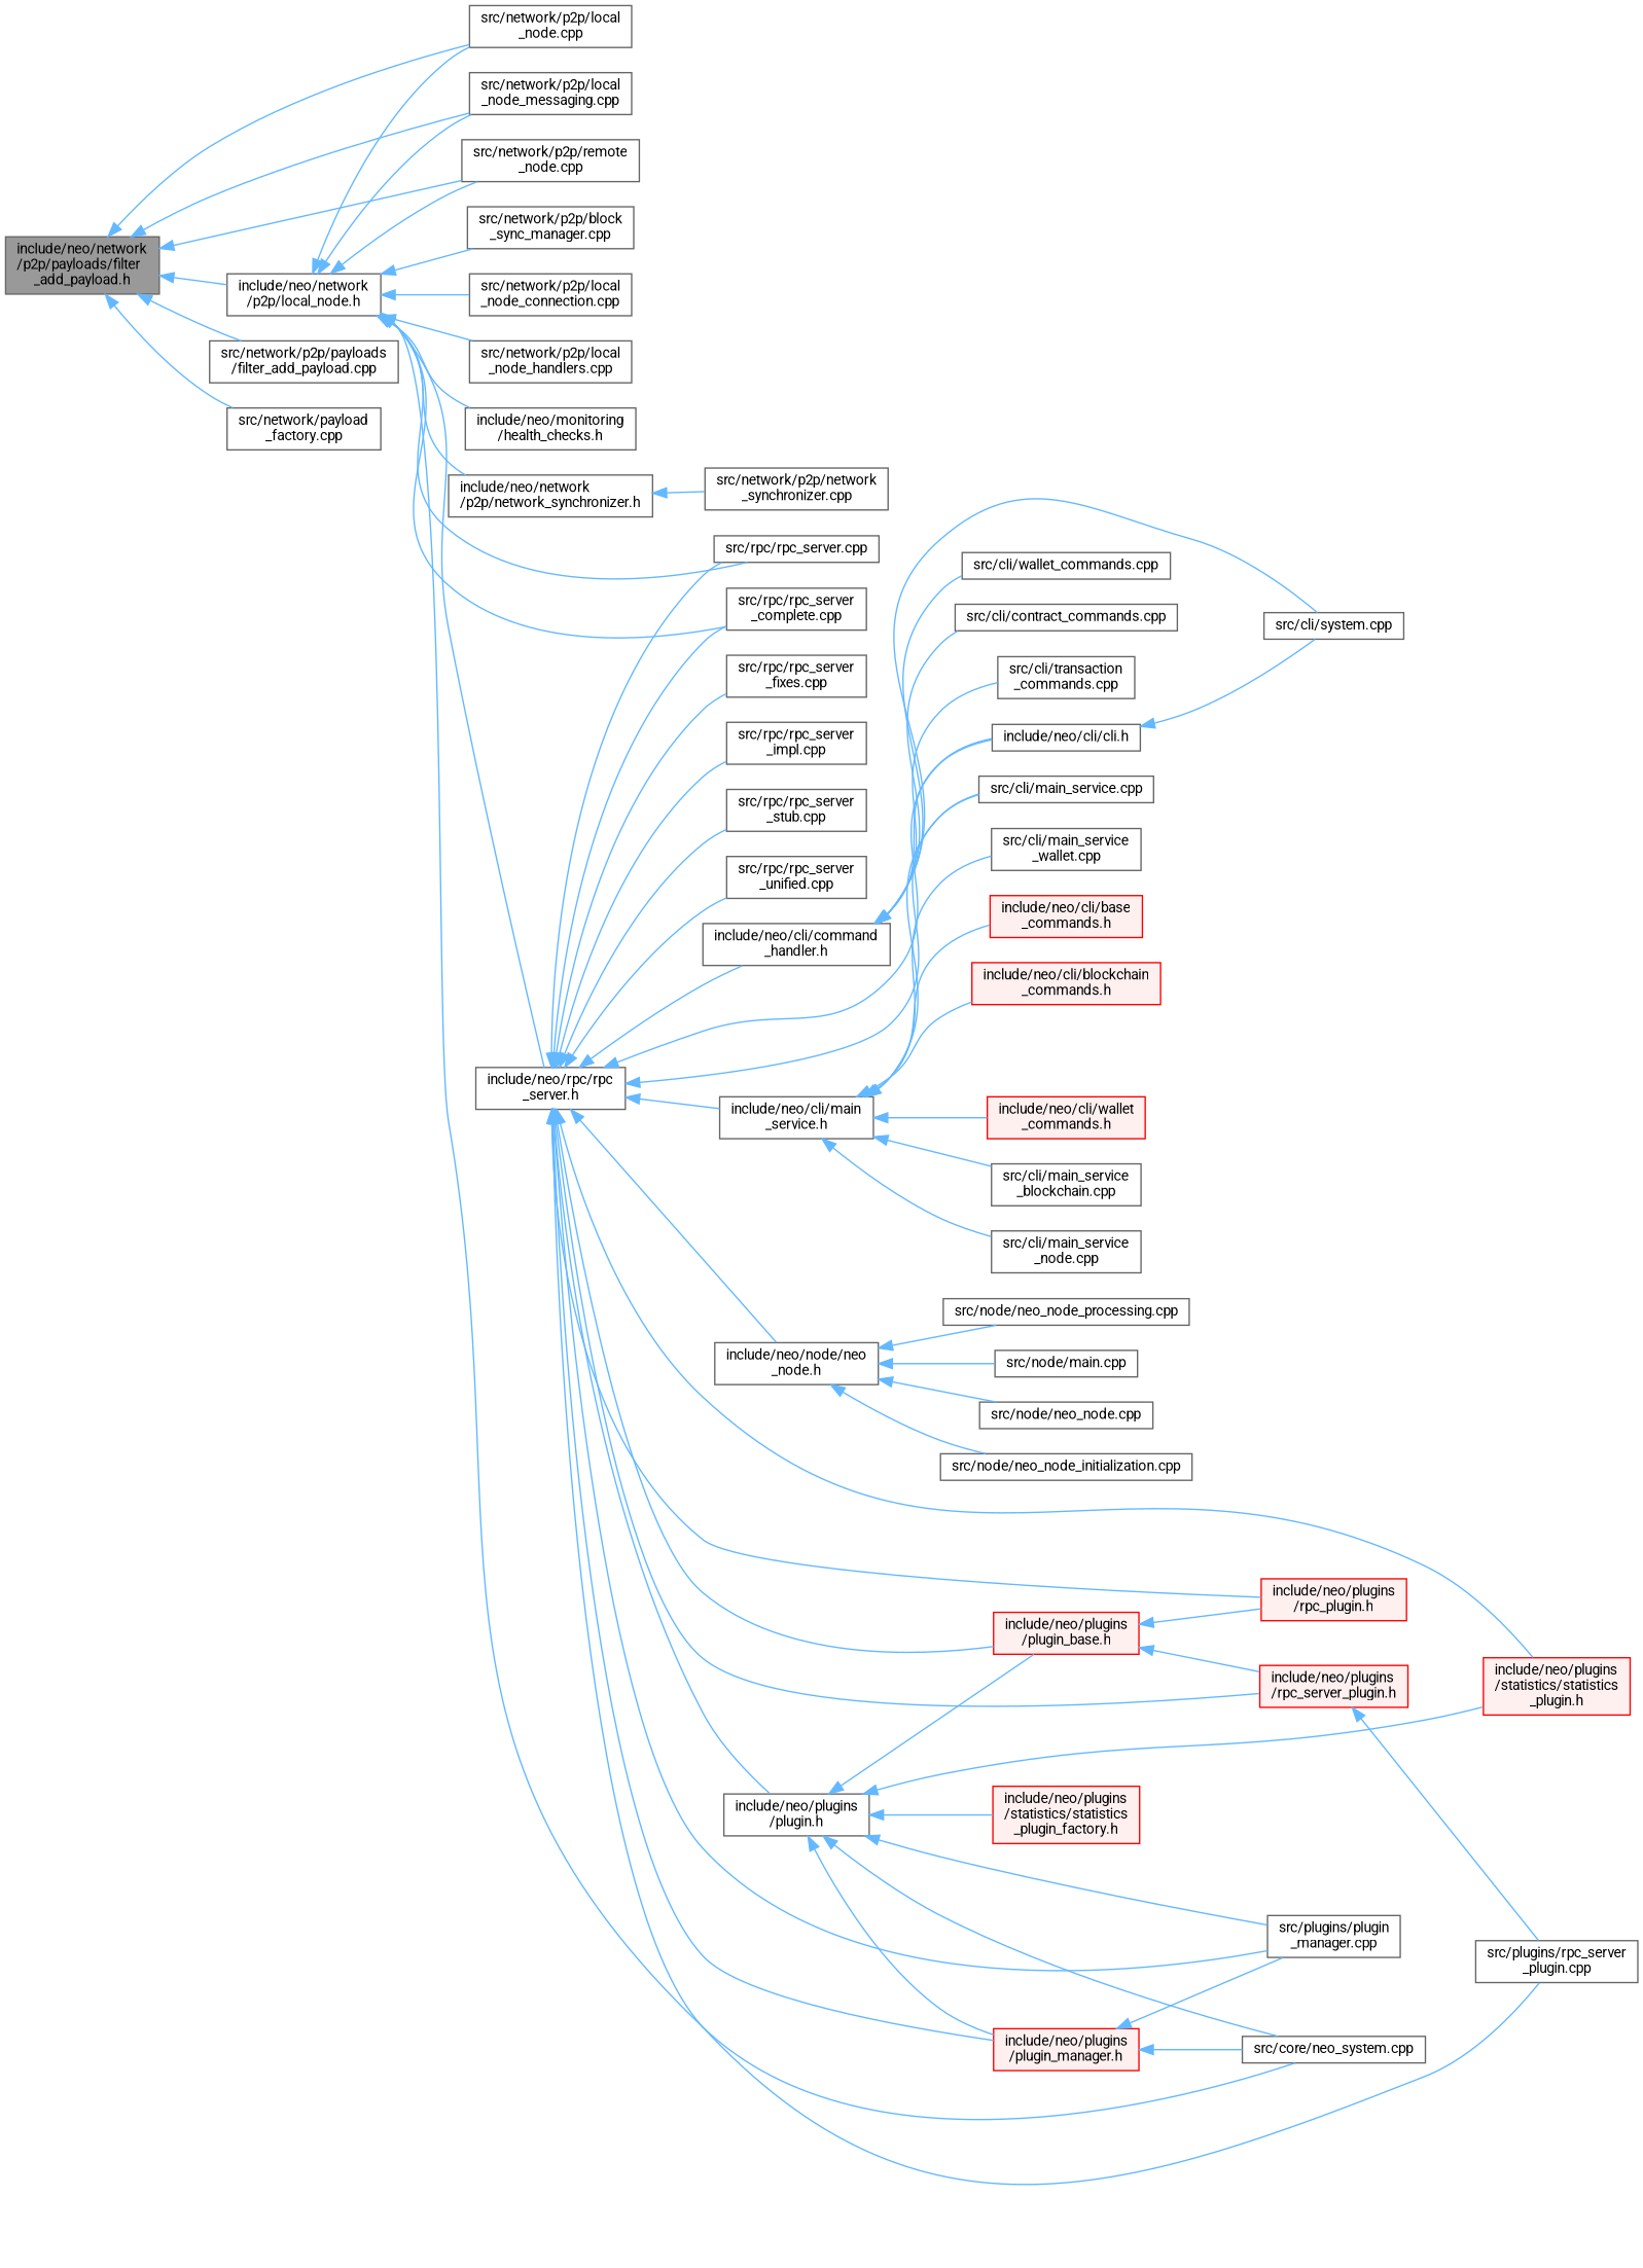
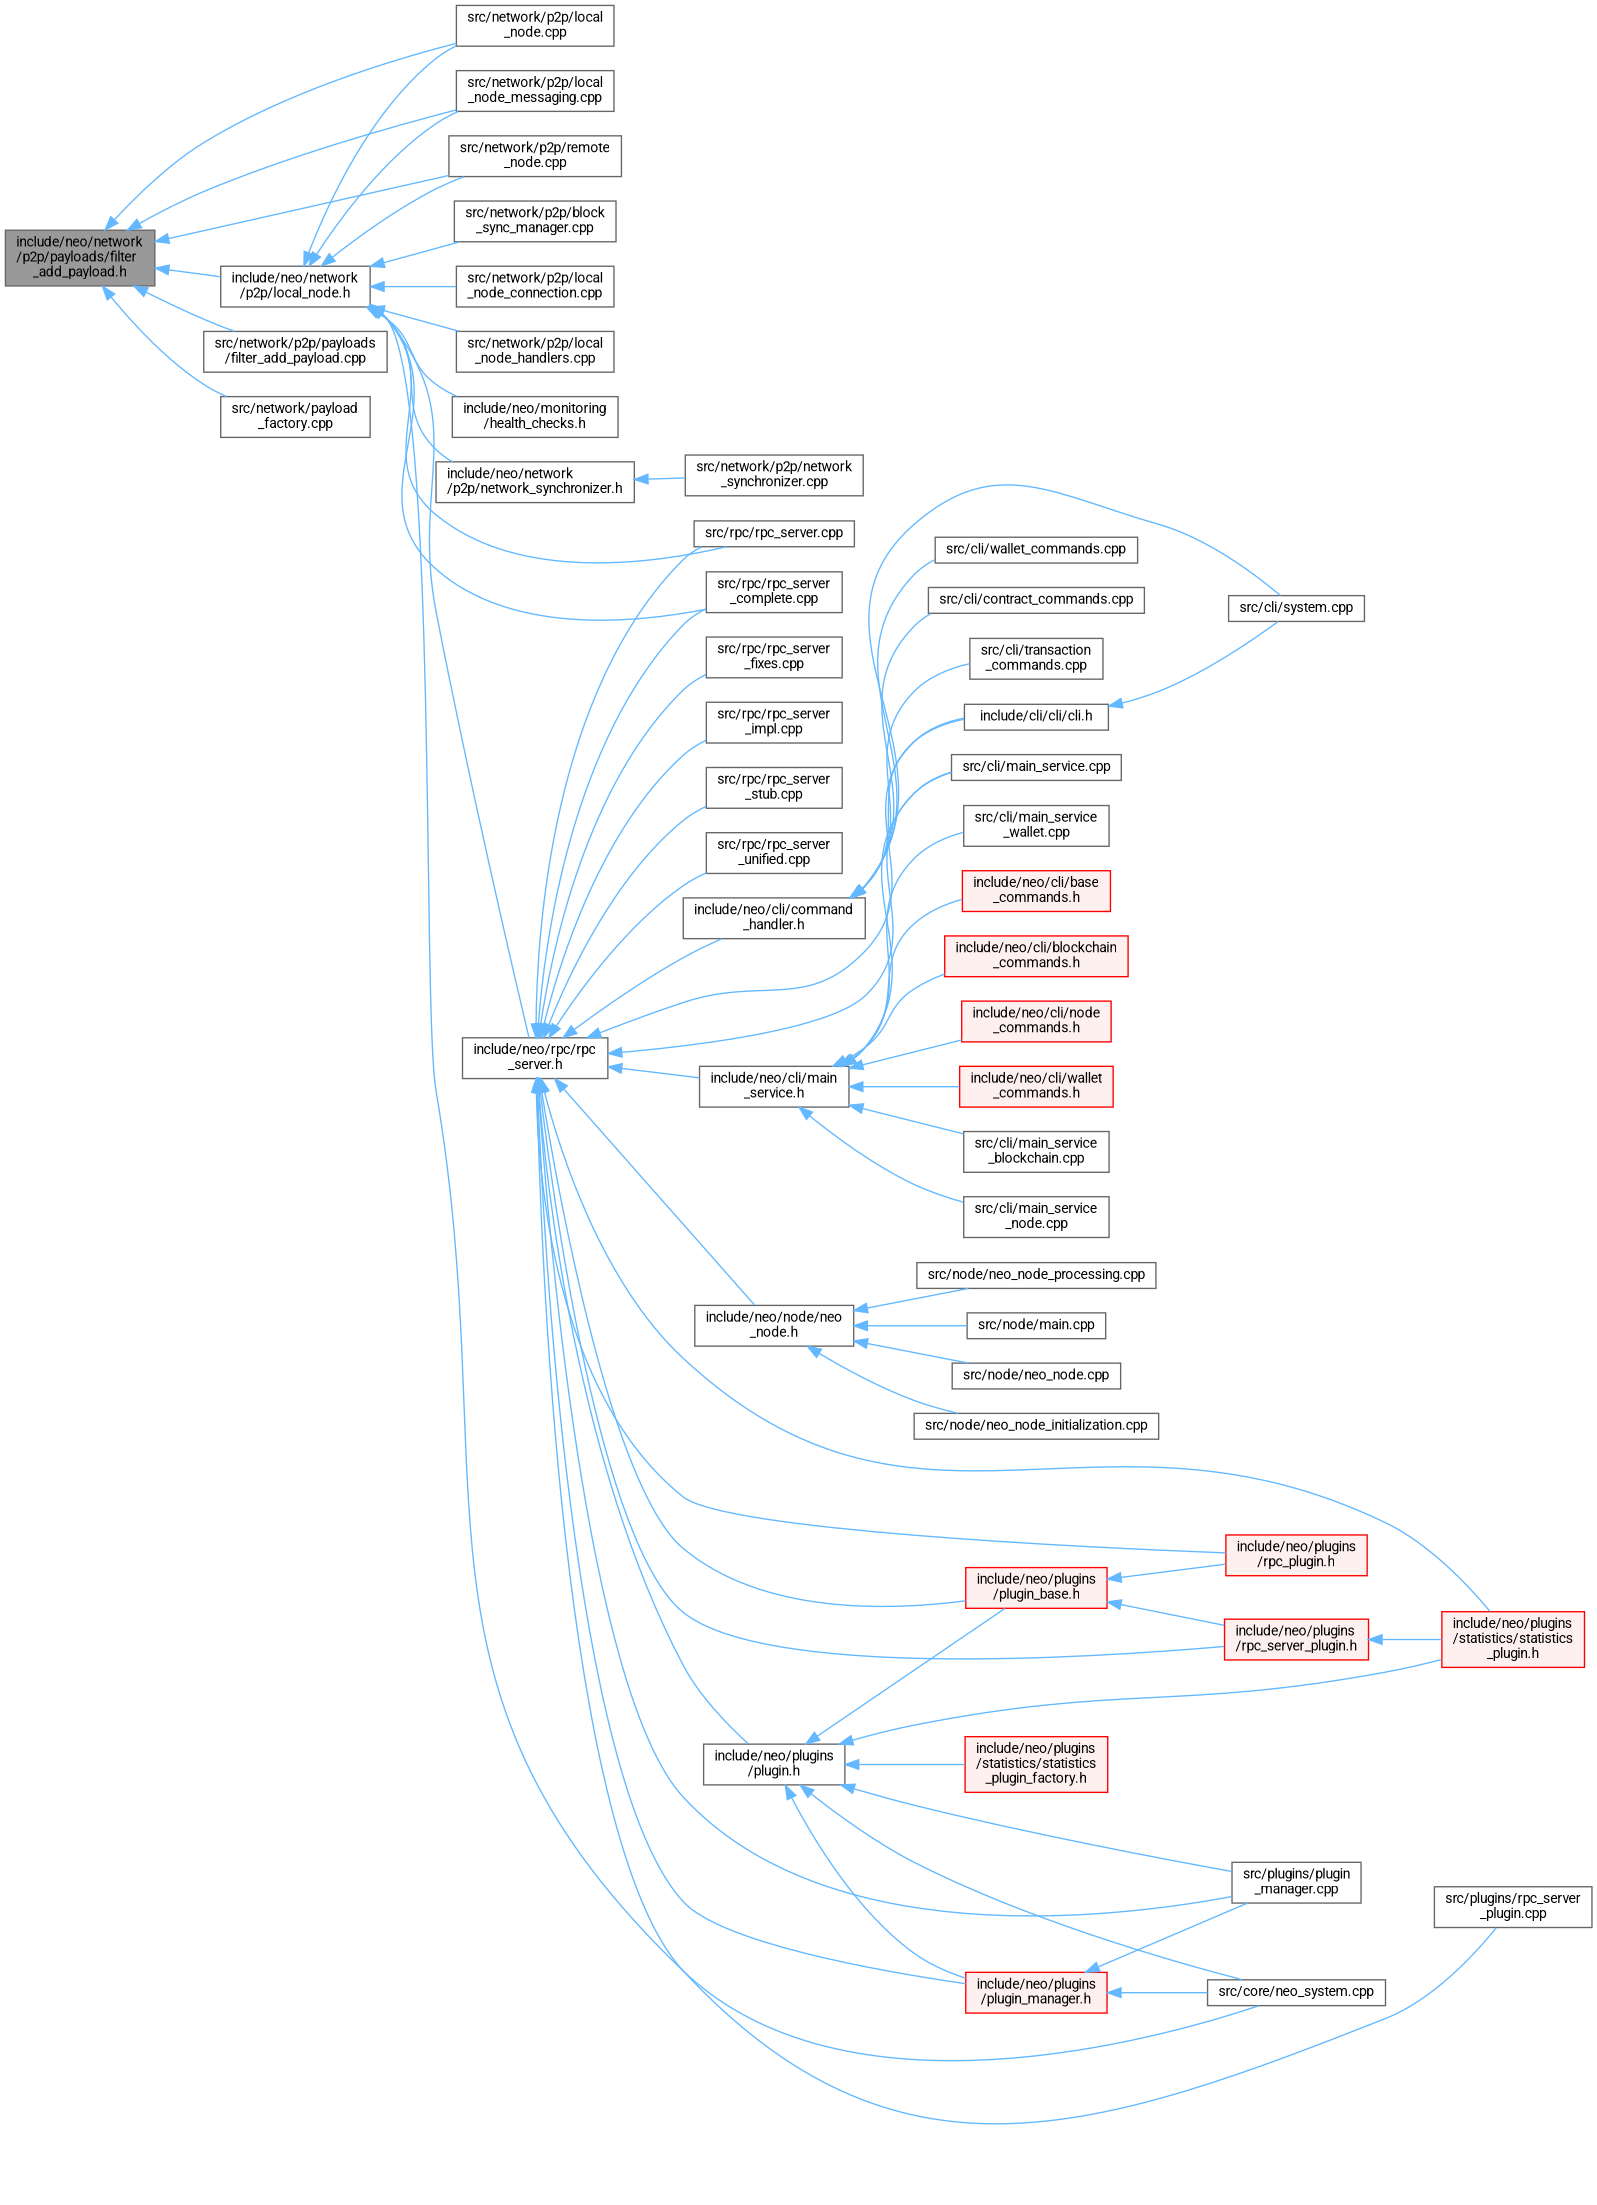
  digraph {
    fontname=Roboto
    rankdir=LR
    node [color=grey40 fillcolor=white fontname=Roboto fontsize=10 shape=box style=filled]
    edge [color=steelblue1 dir=back fontname=Roboto fontsize=10 labelfontname=Helvetica labelfontsize=10 style=solid]
    n1 [color=gray40 fillcolor=grey60 fontcolor=black height=0.2 label="include/neo/network\l/p2p/payloads/filter\l_add_payload.h" width=0.4]
    n2 [height=0.2 label="include/neo/network\l/p2p/local_node.h" width=0.4]
    n3 [height=0.2 label="src/network/p2p/local\l_node.cpp" width=0.4]
    n4 [height=0.2 label="src/network/p2p/local\l_node_messaging.cpp" width=0.4]
    n5 [height=0.2 label="src/network/p2p/remote\l_node.cpp" width=0.4]
    n6 [height=0.2 label="src/network/p2p/payloads\l/filter_add_payload.cpp" width=0.4]
    n7 [height=0.2 label="src/network/payload\l_factory.cpp" width=0.4]
    n8 [height=0.2 label="include/neo/monitoring\l/health_checks.h" width=0.4]
    n9 [height=0.2 label="include/neo/network\l/p2p/network_synchronizer.h" width=0.4]
    n10 [height=0.2 label="include/neo/rpc/rpc\l_server.h" width=0.4]
    n11 [height=0.2 label="src/core/neo_system.cpp" width=0.4]
    n12 [height=0.2 label="src/rpc/rpc_server.cpp" width=0.4]
    n13 [height=0.2 label="src/rpc/rpc_server\l_complete.cpp" width=0.4]
    n14 [height=0.2 label="src/network/p2p/block\l_sync_manager.cpp" width=0.4]
    n15 [height=0.2 label="src/network/p2p/local\l_node_connection.cpp" width=0.4]
    n16 [height=0.2 label="src/network/p2p/local\l_node_handlers.cpp" width=0.4]
    n17 [height=0.2 label="src/network/p2p/network\l_synchronizer.cpp" width=0.4]
-   n18 [height=0.2 label="include/neo/cli/cli.h" width=0.4]
+   n18 [height=0.2 label="include/cli/cli/cli.h" width=0.4]
    n19 [height=0.2 label="include/neo/cli/command\l_handler.h" width=0.4]
    n20 [height=0.2 label="include/neo/cli/main\l_service.h" width=0.4]
    n21 [height=0.2 label="src/cli/main_service.cpp" width=0.4]
    n22 [height=0.2 label="include/neo/node/neo\l_node.h" width=0.4]
    n23 [height=0.2 label="include/neo/plugins\l/plugin.h" width=0.4]
    n24 [color=red fillcolor="#FFF0F0" height=0.2 label="include/neo/plugins\l/plugin_base.h" width=0.4]
    n25 [color=red fillcolor="#FFF0F0" height=0.2 label="include/neo/plugins\l/rpc_plugin.h" width=0.4]
    n26 [color=red fillcolor="#FFF0F0" height=0.2 label="include/neo/plugins\l/rpc_server_plugin.h" width=0.4]
    n27 [height=0.2 label="src/plugins/rpc_server\l_plugin.cpp" width=0.4]
    n28 [color=red fillcolor="#FFF0F0" height=0.2 label="include/neo/plugins\l/plugin_manager.h" width=0.4]
    n29 [height=0.2 label="src/plugins/plugin\l_manager.cpp" width=0.4]
    n30 [color=red fillcolor="#FFF0F0" height=0.2 label="include/neo/plugins\l/statistics/statistics\l_plugin.h" width=0.4]
    n31 [height=0.2 label="src/rpc/rpc_server\l_fixes.cpp" width=0.4]
    n32 [height=0.2 label="src/rpc/rpc_server\l_impl.cpp" width=0.4]
    n33 [height=0.2 label="src/rpc/rpc_server\l_stub.cpp" width=0.4]
    n34 [height=0.2 label="src/rpc/rpc_server\l_unified.cpp" width=0.4]
    n35 [height=0.2 label="src/cli/system.cpp" width=0.4]
    n36 [height=0.2 label="src/cli/contract_commands.cpp" width=0.4]
    n37 [height=0.2 label="src/cli/transaction\l_commands.cpp" width=0.4]
    n38 [height=0.2 label="src/cli/wallet_commands.cpp" width=0.4]
    n39 [color=red fillcolor="#FFF0F0" height=0.2 label="include/neo/cli/base\l_commands.h" width=0.4]
    n40 [color=red fillcolor="#FFF0F0" height=0.2 label="include/neo/cli/blockchain\l_commands.h" width=0.4]
+   n41 [color=red fillcolor="#FFF0F0" height=0.2 label="include/neo/cli/node\l_commands.h" width=0.4]
    n42 [color=red fillcolor="#FFF0F0" height=0.2 label="include/neo/cli/wallet\l_commands.h" width=0.4]
    n43 [height=0.2 label="src/cli/main_service\l_blockchain.cpp" width=0.4]
    n44 [height=0.2 label="src/cli/main_service\l_node.cpp" width=0.4]
    n45 [height=0.2 label="src/cli/main_service\l_wallet.cpp" width=0.4]
    n46 [height=0.2 label="src/node/main.cpp" width=0.4]
    n47 [height=0.2 label="src/node/neo_node.cpp" width=0.4]
    n48 [height=0.2 label="src/node/neo_node_initialization.cpp" width=0.4]
    n49 [height=0.2 label="src/node/neo_node_processing.cpp" width=0.4]
    n50 [color=red fillcolor="#FFF0F0" height=0.2 label="include/neo/plugins\l/statistics/statistics\l_plugin_factory.h" width=0.4]
    n1 -> n2
    n1 -> n3
    n1 -> n4
    n1 -> n5
    n1 -> n6
    n1 -> n7
    n2 -> n3
    n2 -> n4
    n2 -> n5
    n2 -> n8
    n2 -> n9
    n2 -> n10
    n2 -> n11
    n2 -> n12
    n2 -> n13
    n2 -> n14
    n2 -> n15
    n2 -> n16
    n9 -> n17
    n10 -> n12
    n10 -> n13
    n10 -> n18
    n10 -> n19
    n10 -> n20
    n10 -> n21
    n10 -> n22
    n10 -> n23
    n10 -> n24
    n10 -> n25
    n10 -> n26
    n10 -> n27
    n10 -> n28
    n10 -> n29
    n10 -> n30
    n10 -> n31
    n10 -> n32
    n10 -> n33
    n10 -> n34
    n18 -> n35
    n19 -> n18
    n19 -> n35
    n19 -> n36
    n19 -> n37
    n19 -> n38
    n20 -> n21
    n20 -> n39
    n20 -> n40
+   n20 -> n41
    n20 -> n42
    n20 -> n43
    n20 -> n44
    n20 -> n45
    n22 -> n46
    n22 -> n47
    n22 -> n48
    n22 -> n49
    n23 -> n11
    n23 -> n24
    n23 -> n28
    n23 -> n29
    n23 -> n30
    n23 -> n50
    n24 -> n25
    n24 -> n26
-   n26 -> n27
+   n26 -> n30
    n28 -> n11
    n28 -> n29
  }
